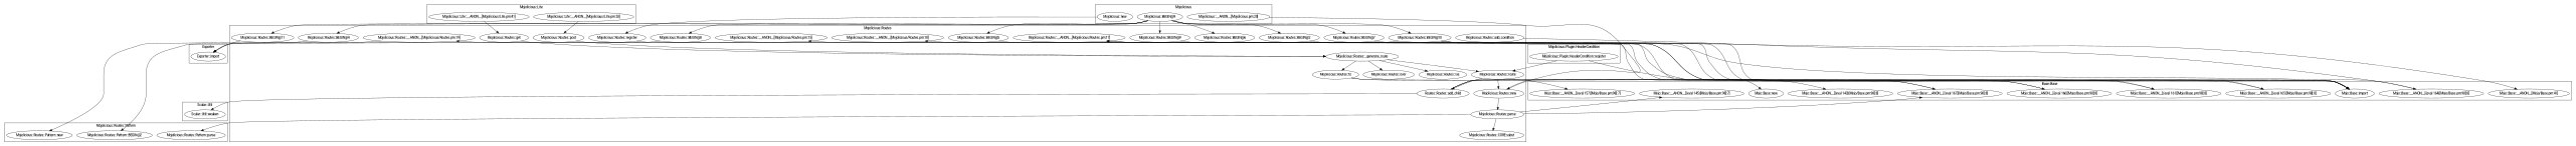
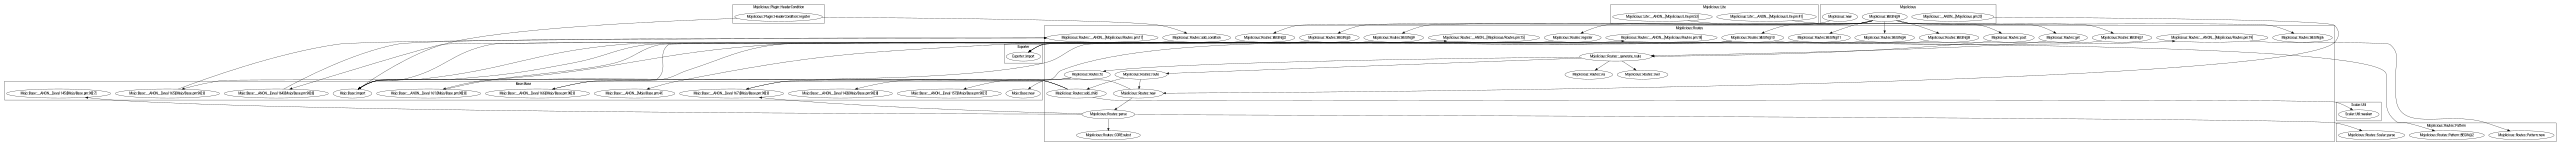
  digraph {
    fontname="Roboto Condensed"
    node [fontname="Roboto Condensed"]
    edge [fontname="Roboto Condensed"]
    "Mojolicious::Routes::BEGIN@9"
    "Mojolicious::Routes::to"
    "Mojolicious::Routes::CORE:subst"
    "Mojolicious::Routes::via"
    "Mojolicious::Routes::BEGIN@2"
    "Mojolicious::Routes::BEGIN@4"
    "Mojolicious::Routes::__ANON__[Mojolicious/Routes.pm:15]"
    "Mojolicious::Routes::over"
    "Mojolicious::Routes::BEGIN@7"
    "Mojolicious::Routes::__ANON__[Mojolicious/Routes.pm:19]"
    "Mojolicious::Routes::parse"
    "Mojolicious::Routes::route"
    "Mojolicious::Routes::post"
    "Mojolicious::Routes::__ANON__[Mojolicious/Routes.pm:17]"
    "Mojolicious::Routes::BEGIN@6"
    "Mojolicious::Routes::__ANON__[Mojolicious/Routes.pm:18]"
    "Mojolicious::Routes::add_condition"
    "Mojolicious::Routes::BEGIN@10"
    n19 [label="Mojolicious::Routes::register"]
    "Mojolicious::Routes::new"
    "Mojolicious::Routes::BEGIN@11"
-   "Mojolicious::Routes::add_child" [label="Routes::Routes::add_child"]
+   "Mojolicious::Routes::add_child"
    "Mojolicious::Routes::_generate_route"
    "Mojolicious::Routes::BEGIN@5"
    "Mojolicious::Routes::BEGIN@8"
    "Mojolicious::Routes::get"
    "Exporter::import"
    "Mojolicious::Routes::Pattern::BEGIN@2"
-   "Mojolicious::Routes::Pattern::parse"
+   "Mojolicious::Routes::Pattern::parse" [label="Mojolicious::Routes::Scalar::parse"]
    "Mojolicious::Routes::Pattern::new"
    "Mojolicious::Plugin::HeaderCondition::register"
    "Mojo::Base::__ANON__[(eval 157)[Mojo/Base.pm:98]:7]"
    "Mojo::Base::__ANON__[(eval 161)[Mojo/Base.pm:98]:8]"
    "Mojo::Base::__ANON__[(eval 165)[Mojo/Base.pm:98]:8]"
    "Mojo::Base::__ANON__[Mojo/Base.pm:41]"
    "Mojo::Base::__ANON__[(eval 167)[Mojo/Base.pm:98]:8]"
    "Mojo::Base::new"
    "Mojo::Base::import"
    "Mojo::Base::__ANON__[(eval 164)[Mojo/Base.pm:98]:8]"
    "Mojo::Base::__ANON__[(eval 143)[Mojo/Base.pm:98]:8]"
    "Mojo::Base::__ANON__[(eval 145)[Mojo/Base.pm:98]:7]"
    "Mojo::Base::__ANON__[(eval 166)[Mojo/Base.pm:98]:8]"
    "Mojolicious::Lite::__ANON__[Mojolicious/Lite.pm:41]"
    "Mojolicious::Lite::__ANON__[Mojolicious/Lite.pm:53]"
    "Scalar::Util::weaken"
    "Mojolicious::new"
    "Mojolicious::__ANON__[Mojolicious.pm:20]"
    "Mojolicious::BEGIN@9"
    subgraph cluster_1 {
      label="Mojolicious::Routes"
      "Mojolicious::Routes::BEGIN@9"
      "Mojolicious::Routes::to"
      "Mojolicious::Routes::CORE:subst"
      "Mojolicious::Routes::via"
      "Mojolicious::Routes::BEGIN@2"
      "Mojolicious::Routes::BEGIN@4"
      "Mojolicious::Routes::__ANON__[Mojolicious/Routes.pm:15]"
      "Mojolicious::Routes::over"
      "Mojolicious::Routes::BEGIN@7"
      "Mojolicious::Routes::__ANON__[Mojolicious/Routes.pm:19]"
      "Mojolicious::Routes::parse"
      "Mojolicious::Routes::route"
      "Mojolicious::Routes::post"
      "Mojolicious::Routes::__ANON__[Mojolicious/Routes.pm:17]"
      "Mojolicious::Routes::BEGIN@6"
      "Mojolicious::Routes::__ANON__[Mojolicious/Routes.pm:18]"
      "Mojolicious::Routes::add_condition"
      "Mojolicious::Routes::BEGIN@10"
      n19
      "Mojolicious::Routes::new"
      "Mojolicious::Routes::BEGIN@11"
      "Mojolicious::Routes::add_child"
      "Mojolicious::Routes::_generate_route"
      "Mojolicious::Routes::BEGIN@5"
      "Mojolicious::Routes::BEGIN@8"
      "Mojolicious::Routes::get"
    }
    subgraph cluster_2 {
      label=Exporter
      "Exporter::import"
    }
    subgraph cluster_3 {
      label="Mojolicious::Routes::Pattern"
      "Mojolicious::Routes::Pattern::BEGIN@2"
      "Mojolicious::Routes::Pattern::parse"
      "Mojolicious::Routes::Pattern::new"
    }
    subgraph cluster_4 {
      label="Mojolicious::Plugin::HeaderCondition"
      "Mojolicious::Plugin::HeaderCondition::register"
    }
    subgraph cluster_5 {
      label="Base::Base"
      "Mojo::Base::__ANON__[(eval 157)[Mojo/Base.pm:98]:7]"
      "Mojo::Base::__ANON__[(eval 161)[Mojo/Base.pm:98]:8]"
      "Mojo::Base::__ANON__[(eval 165)[Mojo/Base.pm:98]:8]"
      "Mojo::Base::__ANON__[Mojo/Base.pm:41]"
      "Mojo::Base::__ANON__[(eval 167)[Mojo/Base.pm:98]:8]"
      "Mojo::Base::new"
      "Mojo::Base::import"
      "Mojo::Base::__ANON__[(eval 164)[Mojo/Base.pm:98]:8]"
      "Mojo::Base::__ANON__[(eval 143)[Mojo/Base.pm:98]:8]"
      "Mojo::Base::__ANON__[(eval 145)[Mojo/Base.pm:98]:7]"
      "Mojo::Base::__ANON__[(eval 166)[Mojo/Base.pm:98]:8]"
    }
    subgraph cluster_6 {
      label="Mojolicious::Lite"
      "Mojolicious::Lite::__ANON__[Mojolicious/Lite.pm:41]"
      "Mojolicious::Lite::__ANON__[Mojolicious/Lite.pm:53]"
    }
    subgraph cluster_7 {
      label="Scalar::Util"
      "Scalar::Util::weaken"
    }
    subgraph cluster_8 {
      label=Mojolicious
      "Mojolicious::new"
      "Mojolicious::__ANON__[Mojolicious.pm:20]"
      "Mojolicious::BEGIN@9"
    }
    "Mojolicious::Routes::BEGIN@9" -> "Mojo::Base::import"
    "Mojolicious::Routes::to" -> "Mojo::Base::__ANON__[(eval 167)[Mojo/Base.pm:98]:8]"
    "Mojolicious::Routes::to" -> "Mojo::Base::__ANON__[(eval 143)[Mojo/Base.pm:98]:8]"
    "Mojolicious::Routes::BEGIN@2" -> "Mojo::Base::import"
    "Mojolicious::Routes::BEGIN@4" -> "Exporter::import"
    "Mojolicious::Routes::BEGIN@7" -> "Mojo::Base::import"
    "Mojolicious::Routes::__ANON__[Mojolicious/Routes.pm:19]" -> "Mojolicious::Routes::Pattern::new"
    "Mojolicious::Routes::parse" -> "Mojolicious::Routes::CORE:subst"
    "Mojolicious::Routes::parse" -> "Mojolicious::Routes::Pattern::parse"
    "Mojolicious::Routes::parse" -> "Mojo::Base::__ANON__[(eval 167)[Mojo/Base.pm:98]:8]"
    "Mojolicious::Routes::parse" -> "Mojo::Base::__ANON__[(eval 145)[Mojo/Base.pm:98]:7]"
    "Mojolicious::Routes::route" -> "Mojolicious::Routes::new"
    "Mojolicious::Routes::route" -> "Mojolicious::Routes::add_child"
    "Mojolicious::Routes::post" -> "Mojolicious::Routes::_generate_route"
    "Mojolicious::Routes::add_condition" -> "Mojo::Base::__ANON__[(eval 164)[Mojo/Base.pm:98]:8]"
    "Mojolicious::Routes::BEGIN@10" -> "Mojolicious::Routes::Pattern::BEGIN@2"
    "Mojolicious::Routes::BEGIN@10" -> "Mojo::Base::__ANON__[Mojo/Base.pm:41]"
    "Mojolicious::Routes::BEGIN@10" -> "Mojo::Base::import"
    n19 -> "Mojo::Base::__ANON__[(eval 166)[Mojo/Base.pm:98]:8]"
    "Mojolicious::Routes::new" -> "Mojolicious::Routes::parse"
    "Mojolicious::Routes::new" -> "Mojo::Base::new"
    "Mojolicious::Routes::BEGIN@11" -> "Exporter::import"
    "Mojolicious::Routes::add_child" -> "Mojo::Base::__ANON__[(eval 157)[Mojo/Base.pm:98]:7]"
    "Mojolicious::Routes::add_child" -> "Mojo::Base::__ANON__[(eval 161)[Mojo/Base.pm:98]:8]"
    "Mojolicious::Routes::add_child" -> "Mojo::Base::__ANON__[(eval 165)[Mojo/Base.pm:98]:8]"
    "Mojolicious::Routes::add_child" -> "Scalar::Util::weaken"
    "Mojolicious::Routes::_generate_route" -> "Mojolicious::Routes::to"
    "Mojolicious::Routes::_generate_route" -> "Mojolicious::Routes::via"
    "Mojolicious::Routes::_generate_route" -> "Mojolicious::Routes::over"
    "Mojolicious::Routes::_generate_route" -> "Mojolicious::Routes::route"
    "Mojolicious::Routes::BEGIN@5" -> "Mojo::Base::import"
    "Mojolicious::Routes::BEGIN@8" -> "Exporter::import"
    "Mojolicious::Routes::get" -> "Mojolicious::Routes::_generate_route"
-   "Mojolicious::Plugin::HeaderCondition::register" -> "Mojolicious::Routes::route"
+   "Mojolicious::Plugin::HeaderCondition::register" -> "Mojolicious::Routes::add_condition"
    "Mojolicious::Plugin::HeaderCondition::register" -> "Mojo::Base::import"
    "Mojo::Base::__ANON__[(eval 161)[Mojo/Base.pm:98]:8]" -> "Mojolicious::Routes::__ANON__[Mojolicious/Routes.pm:15]"
    "Mojo::Base::__ANON__[(eval 165)[Mojo/Base.pm:98]:8]" -> "Mojolicious::Routes::__ANON__[Mojolicious/Routes.pm:17]"
    "Mojo::Base::__ANON__[(eval 167)[Mojo/Base.pm:98]:8]" -> "Mojolicious::Routes::__ANON__[Mojolicious/Routes.pm:19]"
    "Mojo::Base::__ANON__[(eval 164)[Mojo/Base.pm:98]:8]" -> "Mojolicious::Routes::__ANON__[Mojolicious/Routes.pm:17]"
    "Mojo::Base::__ANON__[(eval 166)[Mojo/Base.pm:98]:8]" -> "Mojolicious::Routes::__ANON__[Mojolicious/Routes.pm:18]"
    "Mojolicious::Lite::__ANON__[Mojolicious/Lite.pm:41]" -> "Mojolicious::Routes::get"
    "Mojolicious::Lite::__ANON__[Mojolicious/Lite.pm:53]" -> "Mojolicious::Routes::post"
    "Mojolicious::new" -> n19
    "Mojolicious::__ANON__[Mojolicious.pm:20]" -> "Mojolicious::Routes::new"
    "Mojolicious::BEGIN@9" -> "Mojolicious::Routes::BEGIN@9"
    "Mojolicious::BEGIN@9" -> "Mojolicious::Routes::BEGIN@2"
    "Mojolicious::BEGIN@9" -> "Mojolicious::Routes::BEGIN@4"
    "Mojolicious::BEGIN@9" -> "Mojolicious::Routes::BEGIN@7"
    "Mojolicious::BEGIN@9" -> "Mojolicious::Routes::BEGIN@6"
    "Mojolicious::BEGIN@9" -> "Mojolicious::Routes::BEGIN@10"
    "Mojolicious::BEGIN@9" -> "Mojolicious::Routes::BEGIN@11"
    "Mojolicious::BEGIN@9" -> "Mojolicious::Routes::BEGIN@5"
    "Mojolicious::BEGIN@9" -> "Mojolicious::Routes::BEGIN@8"
  }
